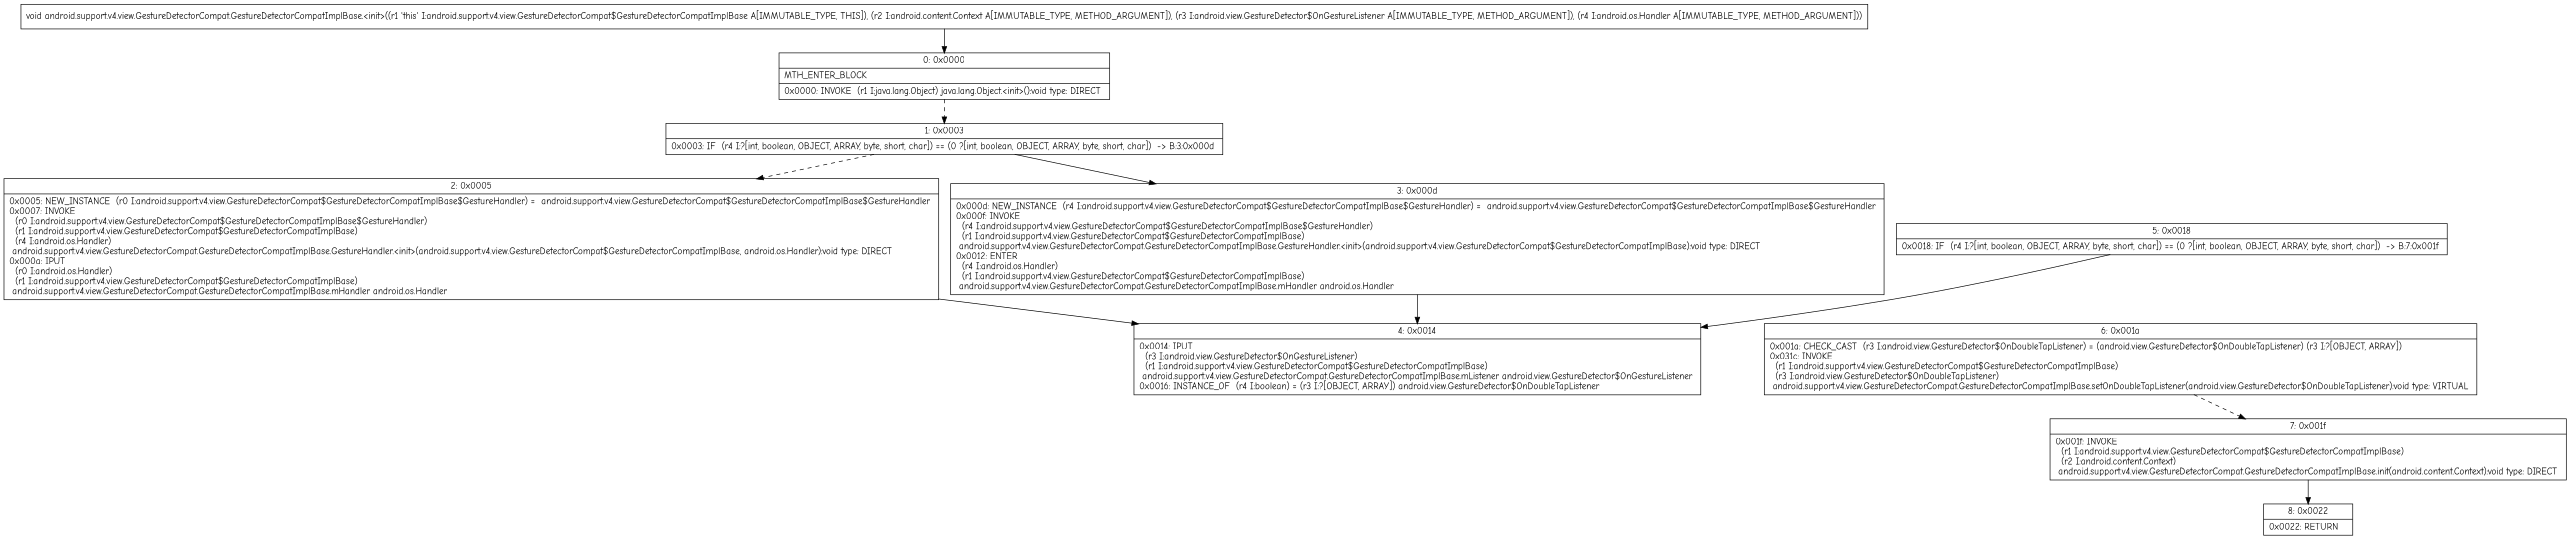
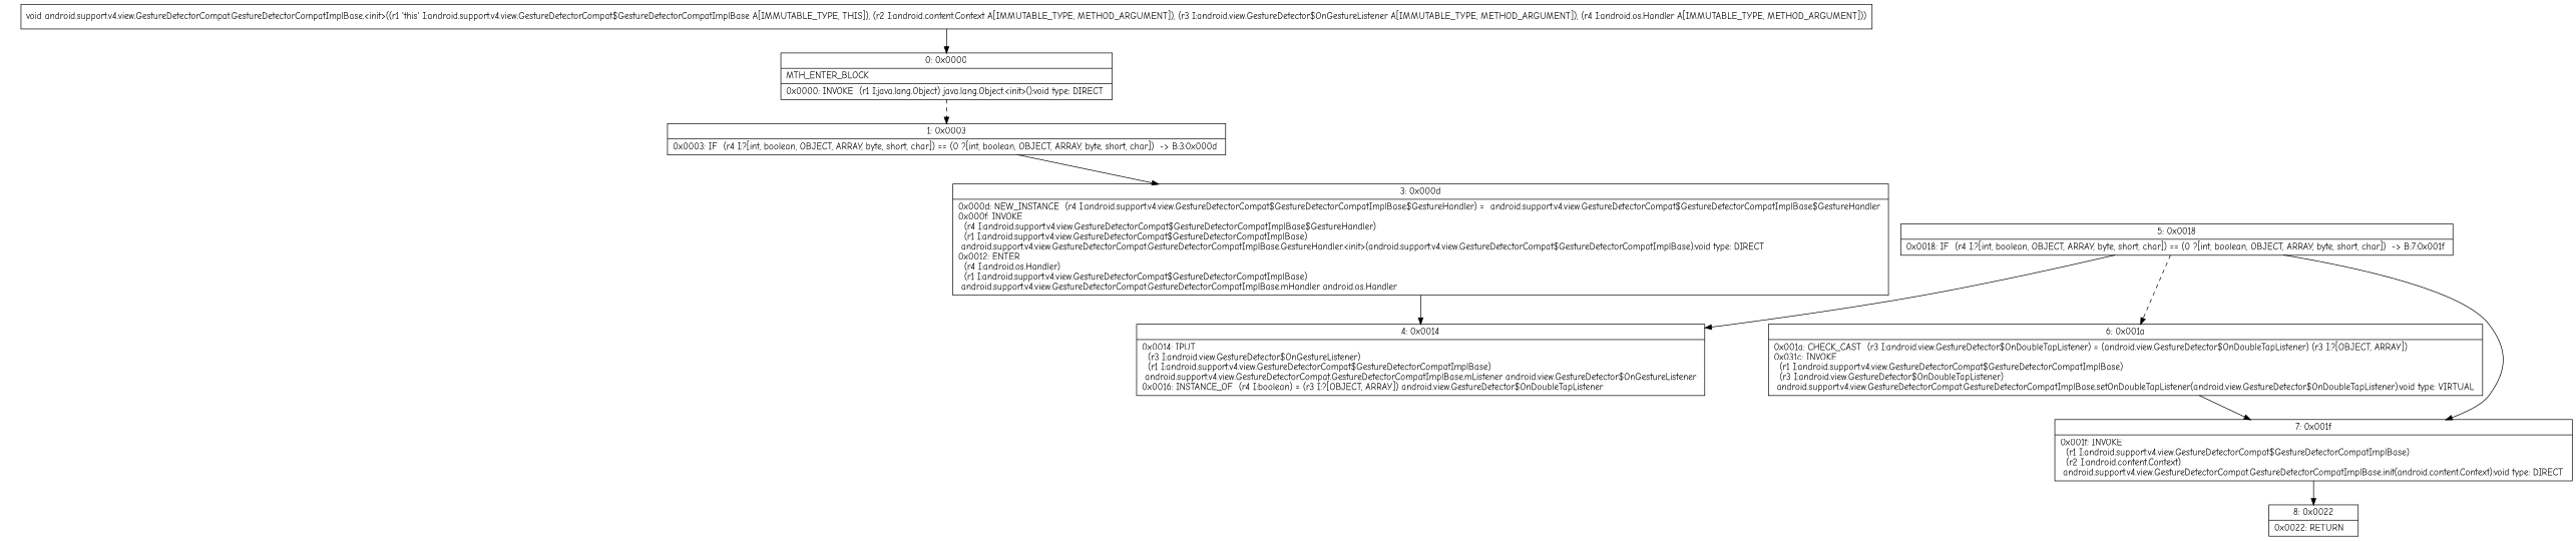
  digraph {
    fontname="Comic Neue"
    node [fontname="Comic Neue" shape=record]
    edge [fontname="Comic Neue"]
    n1 [label="{0\:\ 0x0000|MTH_ENTER_BLOCK\l|0x0000: INVOKE  (r1 I:java.lang.Object) java.lang.Object.\<init\>():void type: DIRECT \l}"]
    n2 [label="{1\:\ 0x0003|0x0003: IF  (r4 I:?[int, boolean, OBJECT, ARRAY, byte, short, char]) == (0 ?[int, boolean, OBJECT, ARRAY, byte, short, char])  \-\> B:3:0x000d \l}"]
-   n3 [label="{2\:\ 0x0005|0x0005: NEW_INSTANCE  (r0 I:android.support.v4.view.GestureDetectorCompat$GestureDetectorCompatImplBase$GestureHandler) =  android.support.v4.view.GestureDetectorCompat$GestureDetectorCompatImplBase$GestureHandler \l0x0007: INVOKE  \l  (r0 I:android.support.v4.view.GestureDetectorCompat$GestureDetectorCompatImplBase$GestureHandler)\l  (r1 I:android.support.v4.view.GestureDetectorCompat$GestureDetectorCompatImplBase)\l  (r4 I:android.os.Handler)\l android.support.v4.view.GestureDetectorCompat.GestureDetectorCompatImplBase.GestureHandler.\<init\>(android.support.v4.view.GestureDetectorCompat$GestureDetectorCompatImplBase, android.os.Handler):void type: DIRECT \l0x000a: IPUT  \l  (r0 I:android.os.Handler)\l  (r1 I:android.support.v4.view.GestureDetectorCompat$GestureDetectorCompatImplBase)\l android.support.v4.view.GestureDetectorCompat.GestureDetectorCompatImplBase.mHandler android.os.Handler \l}"]
    n4 [label="{3\:\ 0x000d|0x000d: NEW_INSTANCE  (r4 I:android.support.v4.view.GestureDetectorCompat$GestureDetectorCompatImplBase$GestureHandler) =  android.support.v4.view.GestureDetectorCompat$GestureDetectorCompatImplBase$GestureHandler \l0x000f: INVOKE  \l  (r4 I:android.support.v4.view.GestureDetectorCompat$GestureDetectorCompatImplBase$GestureHandler)\l  (r1 I:android.support.v4.view.GestureDetectorCompat$GestureDetectorCompatImplBase)\l android.support.v4.view.GestureDetectorCompat.GestureDetectorCompatImplBase.GestureHandler.\<init\>(android.support.v4.view.GestureDetectorCompat$GestureDetectorCompatImplBase):void type: DIRECT \l0x0012: ENTER  \l  (r4 I:android.os.Handler)\l  (r1 I:android.support.v4.view.GestureDetectorCompat$GestureDetectorCompatImplBase)\l android.support.v4.view.GestureDetectorCompat.GestureDetectorCompatImplBase.mHandler android.os.Handler \l}"]
    n5 [label="{4\:\ 0x0014|0x0014: IPUT  \l  (r3 I:android.view.GestureDetector$OnGestureListener)\l  (r1 I:android.support.v4.view.GestureDetectorCompat$GestureDetectorCompatImplBase)\l android.support.v4.view.GestureDetectorCompat.GestureDetectorCompatImplBase.mListener android.view.GestureDetector$OnGestureListener \l0x0016: INSTANCE_OF  (r4 I:boolean) = (r3 I:?[OBJECT, ARRAY]) android.view.GestureDetector$OnDoubleTapListener \l}"]
    n6 [label="{5\:\ 0x0018|0x0018: IF  (r4 I:?[int, boolean, OBJECT, ARRAY, byte, short, char]) == (0 ?[int, boolean, OBJECT, ARRAY, byte, short, char])  \-\> B:7:0x001f \l}"]
    n7 [label="{6\:\ 0x001a|0x001a: CHECK_CAST  (r3 I:android.view.GestureDetector$OnDoubleTapListener) = (android.view.GestureDetector$OnDoubleTapListener) (r3 I:?[OBJECT, ARRAY]) \l0x031c: INVOKE  \l  (r1 I:android.support.v4.view.GestureDetectorCompat$GestureDetectorCompatImplBase)\l  (r3 I:android.view.GestureDetector$OnDoubleTapListener)\l android.support.v4.view.GestureDetectorCompat.GestureDetectorCompatImplBase.setOnDoubleTapListener(android.view.GestureDetector$OnDoubleTapListener):void type: VIRTUAL \l}"]
    n8 [label="{7\:\ 0x001f|0x001f: INVOKE  \l  (r1 I:android.support.v4.view.GestureDetectorCompat$GestureDetectorCompatImplBase)\l  (r2 I:android.content.Context)\l android.support.v4.view.GestureDetectorCompat.GestureDetectorCompatImplBase.init(android.content.Context):void type: DIRECT \l}"]
    n9 [label="{8\:\ 0x0022|0x0022: RETURN   \l}"]
    n10 [label="{void android.support.v4.view.GestureDetectorCompat.GestureDetectorCompatImplBase.\<init\>((r1 'this' I:android.support.v4.view.GestureDetectorCompat$GestureDetectorCompatImplBase A[IMMUTABLE_TYPE, THIS]), (r2 I:android.content.Context A[IMMUTABLE_TYPE, METHOD_ARGUMENT]), (r3 I:android.view.GestureDetector$OnGestureListener A[IMMUTABLE_TYPE, METHOD_ARGUMENT]), (r4 I:android.os.Handler A[IMMUTABLE_TYPE, METHOD_ARGUMENT])) }"]
    n1 -> n2 [style=dashed]
-   n2 -> n3 [style=dashed]
    n2 -> n4
-   n3 -> n5
    n4 -> n5
    n6 -> n5
-   n7 -> n8 [style=dashed]
+   n6 -> n7 [style=dashed]
+   n6 -> n8
+   n7 -> n8
    n8 -> n9
    n10 -> n1
  }
